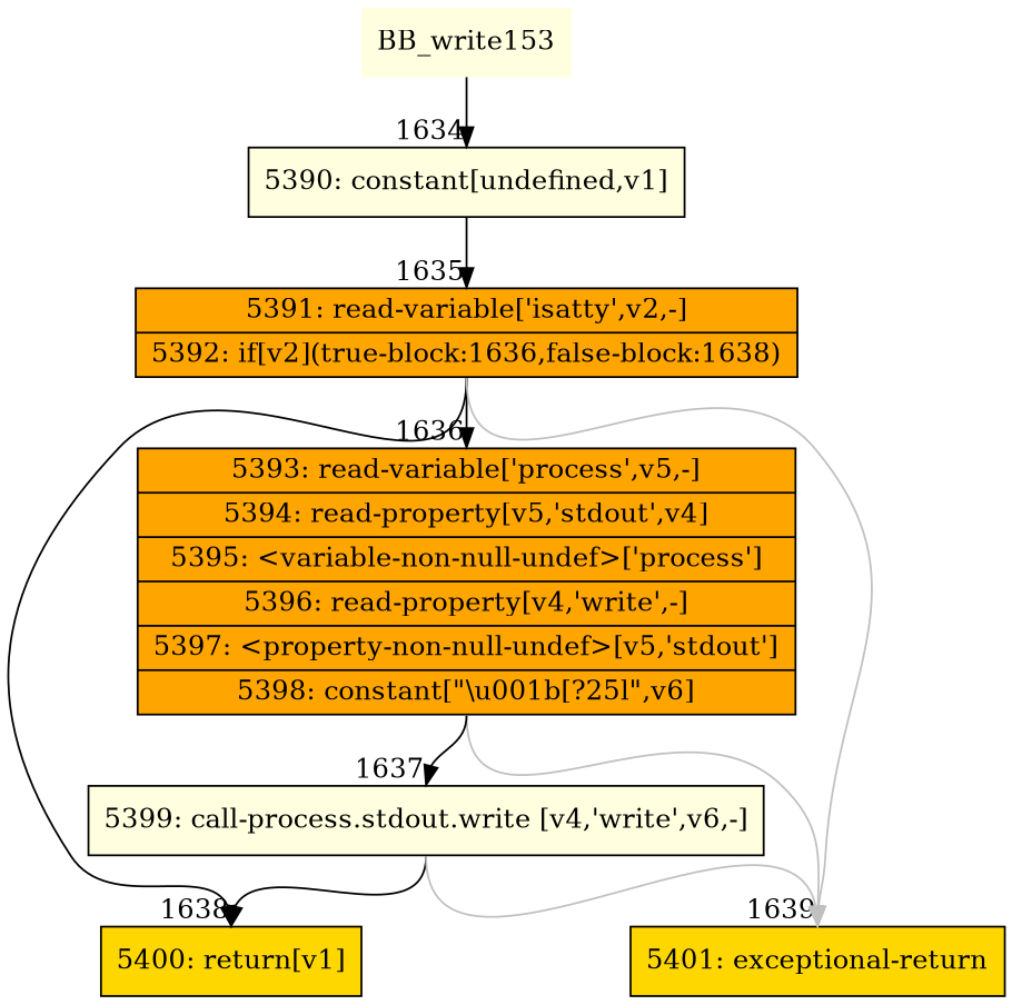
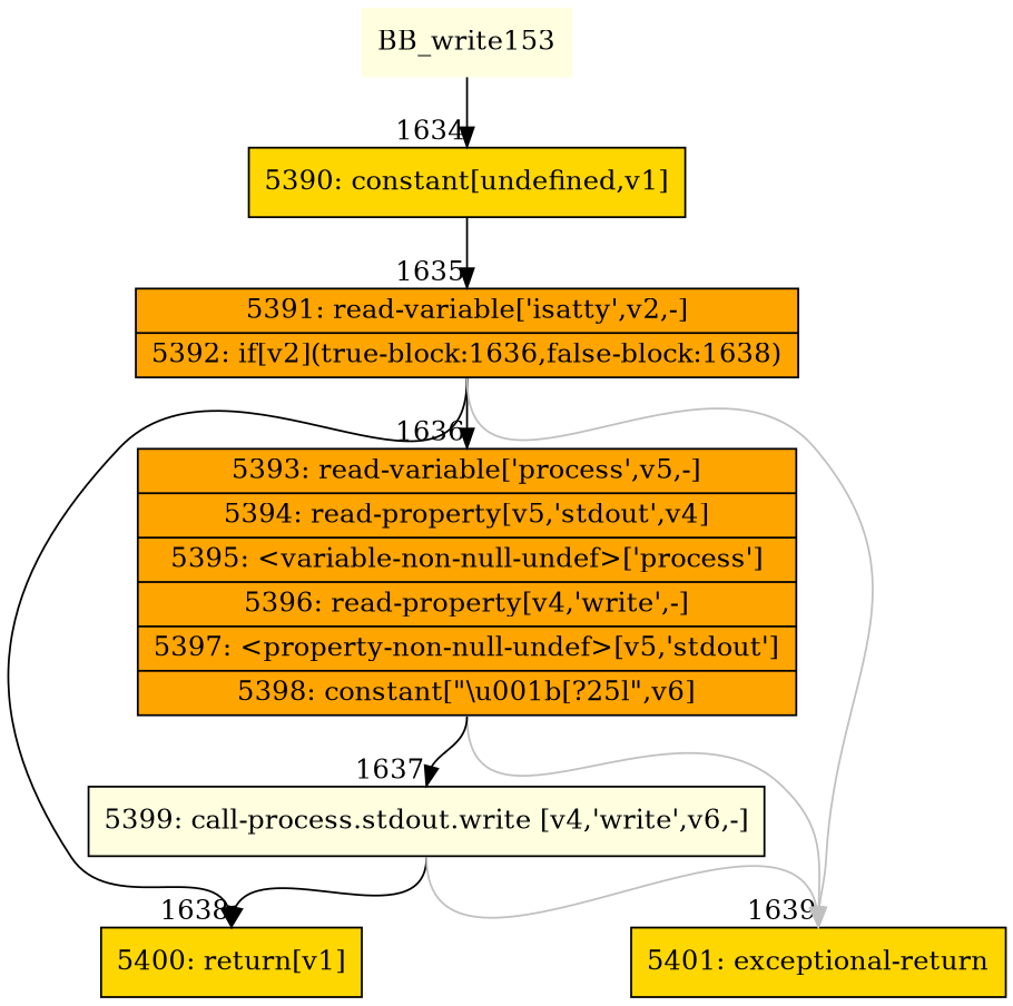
  digraph {
    rankdir=TD
    node [fillcolor=lightyellow shape=record style=filled]
    edge [headport=n tailport=s]
    n1 [label=BB_write153 shape=none]
-   n2 [label="{5390: constant[undefined,v1]}"]
+   n2 [fillcolor=gold label="{5390: constant[undefined,v1]}"]
    n3 [fillcolor=orange label="{5391: read-variable['isatty',v2,-]|5392: if[v2](true-block:1636,false-block:1638)}"]
    n4 [fillcolor=gold label="{5400: return[v1]}"]
    n5 [fillcolor=orange label="{5393: read-variable['process',v5,-]|5394: read-property[v5,'stdout',v4]|5395: \<variable-non-null-undef\>['process']|5396: read-property[v4,'write',-]|5397: \<property-non-null-undef\>[v5,'stdout']|5398: constant[\"\\u001b[?25l\",v6]}"]
    n6 [fillcolor=gold label="{5401: exceptional-return}"]
    n7 [label="{5399: call-process.stdout.write [v4,'write',v6,-]}"]
    n1 -> n2 [headlabel="    1634"]
    n2 -> n3 [headlabel="      1635"]
    n3 -> n4 [headlabel="      1638"]
    n3 -> n5 [headlabel="      1636"]
    n3 -> n6 [color=gray headlabel="      1639"]
    n5 -> n6 [color=gray]
    n5 -> n7 [headlabel="      1637"]
    n7 -> n4
    n7 -> n6 [color=gray]
  }
